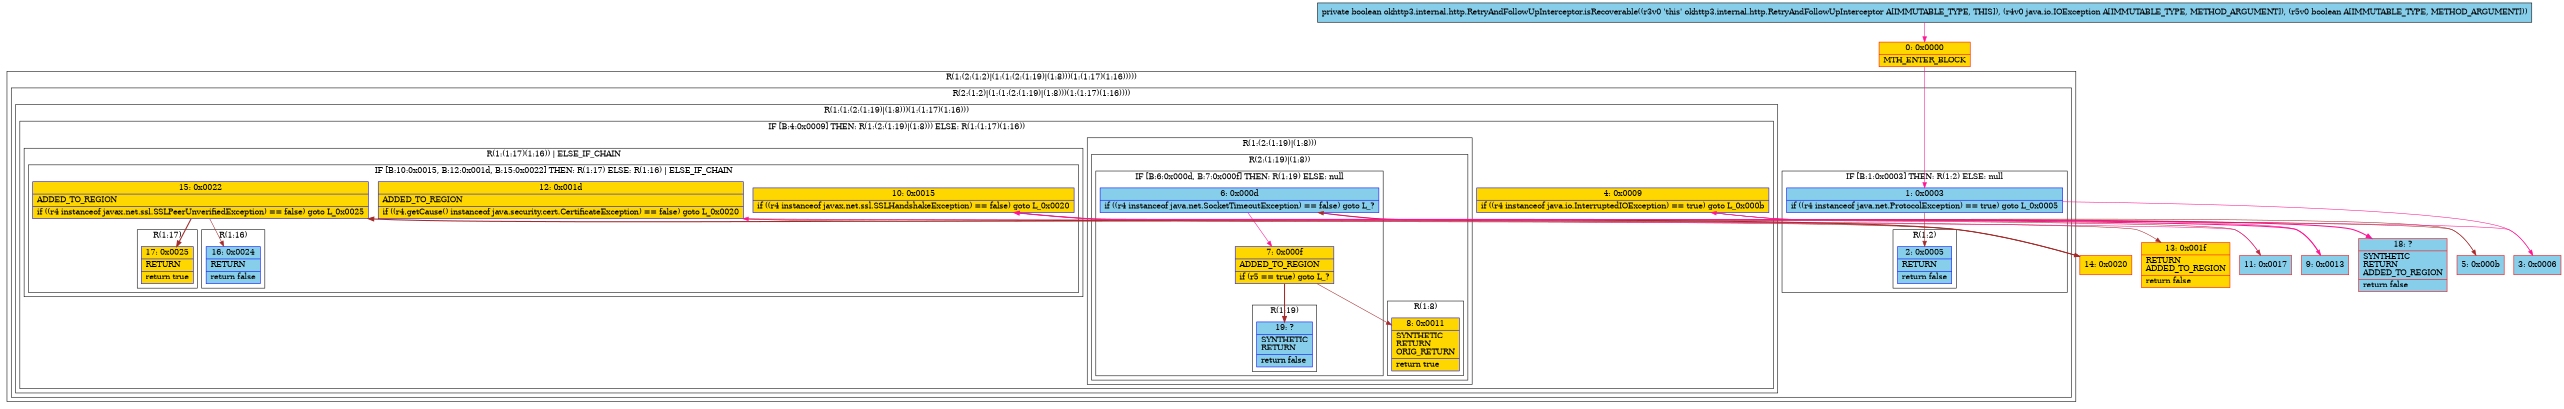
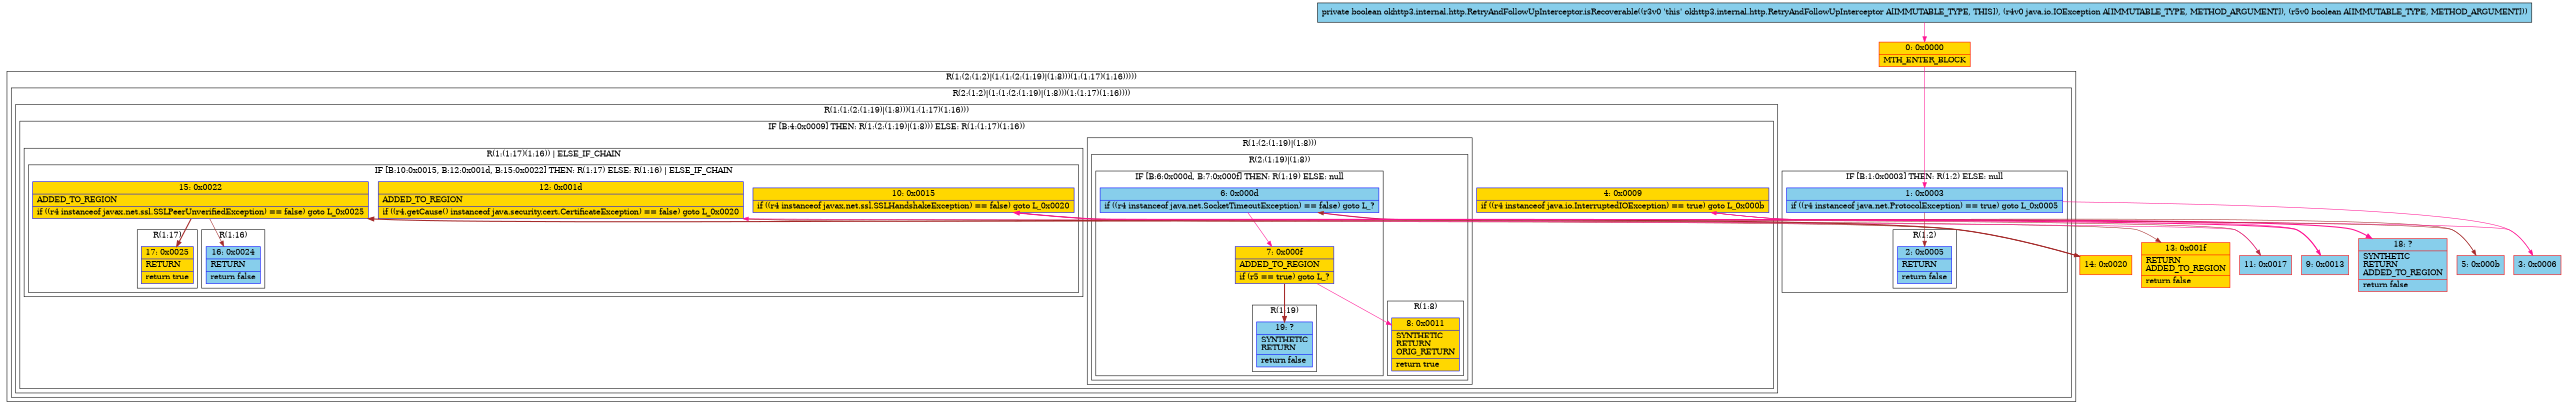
  digraph {
    node [color=blue fillcolor=skyblue shape=record style=filled]
    edge [color=brown style=solid]
    n1 [label="{2\:\ 0x0005|RETURN\l|return false\l}"]
    n2 [label="{1\:\ 0x0003|if ((r4 instanceof java.net.ProtocolException) == true) goto L_0x0005\l}"]
    n3 [label="{19\:\ ?|SYNTHETIC\lRETURN\l|return false\l}"]
    n4 [label="{6\:\ 0x000d|if ((r4 instanceof java.net.SocketTimeoutException) == false) goto L_?\l}"]
    n5 [fillcolor=gold label="{7\:\ 0x000f|ADDED_TO_REGION\l|if (r5 == true) goto L_?\l}"]
    n6 [fillcolor=gold label="{8\:\ 0x0011|SYNTHETIC\lRETURN\lORIG_RETURN\l|return true\l}"]
    n7 [fillcolor=gold label="{17\:\ 0x0025|RETURN\l|return true\l}"]
    n8 [label="{16\:\ 0x0024|RETURN\l|return false\l}"]
    n9 [fillcolor=gold label="{10\:\ 0x0015|if ((r4 instanceof javax.net.ssl.SSLHandshakeException) == false) goto L_0x0020\l}"]
    n10 [fillcolor=gold label="{12\:\ 0x001d|ADDED_TO_REGION\l|if ((r4.getCause() instanceof java.security.cert.CertificateException) == false) goto L_0x0020\l}"]
    n11 [fillcolor=gold label="{15\:\ 0x0022|ADDED_TO_REGION\l|if ((r4 instanceof javax.net.ssl.SSLPeerUnverifiedException) == false) goto L_0x0025\l}"]
    n12 [fillcolor=gold label="{4\:\ 0x0009|if ((r4 instanceof java.io.InterruptedIOException) == true) goto L_0x000b\l}"]
    n13 [color=red label="{3\:\ 0x0006}"]
    n14 [color=red label="{18\:\ ?|SYNTHETIC\lRETURN\lADDED_TO_REGION\l|return false\l}"]
    n15 [color=red label="{11\:\ 0x0017}"]
    n16 [color=red fillcolor=gold label="{14\:\ 0x0020}"]
    n17 [color=red fillcolor=gold label="{13\:\ 0x001f|RETURN\lADDED_TO_REGION\l|return false\l}"]
    n18 [color=red label="{5\:\ 0x000b}"]
    n19 [color=red label="{9\:\ 0x0013}"]
    n20 [color=red fillcolor=gold label="{0\:\ 0x0000|MTH_ENTER_BLOCK\l}"]
    n21 [label="{private boolean okhttp3.internal.http.RetryAndFollowUpInterceptor.isRecoverable((r3v0 'this' okhttp3.internal.http.RetryAndFollowUpInterceptor A[IMMUTABLE_TYPE, THIS]), (r4v0 java.io.IOException A[IMMUTABLE_TYPE, METHOD_ARGUMENT]), (r5v0 boolean A[IMMUTABLE_TYPE, METHOD_ARGUMENT])) }" color=""]
    subgraph cluster_1 {
      label="R(1:(2:(1:2)|(1:(1:(2:(1:19)|(1:8)))(1:(1:17)(1:16)))))"
      subgraph cluster_2 {
        label="R(2:(1:2)|(1:(1:(2:(1:19)|(1:8)))(1:(1:17)(1:16))))"
        subgraph cluster_3 {
          label="IF [B:1:0x0003] THEN: R(1:2) ELSE: null"
          n2
          subgraph cluster_4 {
            label="R(1:2)"
            n1
          }
        }
        subgraph cluster_5 {
          label="R(1:(1:(2:(1:19)|(1:8)))(1:(1:17)(1:16)))"
          subgraph cluster_6 {
            label="IF [B:4:0x0009] THEN: R(1:(2:(1:19)|(1:8))) ELSE: R(1:(1:17)(1:16))"
            n12
            subgraph cluster_7 {
              label="R(1:(2:(1:19)|(1:8)))"
              subgraph cluster_8 {
                label="R(2:(1:19)|(1:8))"
                subgraph cluster_9 {
                  label="IF [B:6:0x000d, B:7:0x000f] THEN: R(1:19) ELSE: null"
                  n4
                  n5
                  subgraph cluster_10 {
                    label="R(1:19)"
                    n3
                  }
                }
                subgraph cluster_11 {
                  label="R(1:8)"
                  n6
                }
              }
            }
            subgraph cluster_12 {
              label="R(1:(1:17)(1:16)) | ELSE_IF_CHAIN\l"
              subgraph cluster_13 {
                label="IF [B:10:0x0015, B:12:0x001d, B:15:0x0022] THEN: R(1:17) ELSE: R(1:16) | ELSE_IF_CHAIN\l"
                n9
                n10
                n11
                subgraph cluster_14 {
                  label="R(1:17)"
                  n7
                }
                subgraph cluster_15 {
                  label="R(1:16)"
                  n8
                }
              }
            }
          }
        }
      }
    }
    n2 -> n1
    n2 -> n13 [color=deeppink]
    n4 -> n5 [color=deeppink]
    n4 -> n14 [color=deeppink style=bold]
    n5 -> n3 [style=bold]
-   n5 -> n6
+   n5 -> n6 [color=deeppink]
    n9 -> n15
    n9 -> n16
    n10 -> n16
    n10 -> n17
    n11 -> n7 [style=bold]
    n11 -> n8
    n12 -> n18
    n12 -> n19 [color=deeppink]
    n13 -> n12 [color=deeppink]
    n15 -> n10 [color=deeppink]
    n16 -> n11 [style=bold]
    n18 -> n4
    n19 -> n9 [color=deeppink style=bold]
    n20 -> n2 [color=deeppink]
    n21 -> n20 [color=deeppink]
  }
